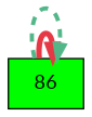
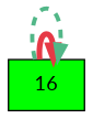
  digraph {
    rankdir=LR
    fontname=Lato
    edge [fontname=Lato]
-   n1 [fillcolor="#00fe00" label=86 shape=box style=filled fontname=Lato]
+   n1 [fillcolor="#00fe00" label=16 shape=box style=filled fontname=Lato]
    n1 -> n1 [color="#e63946" penwidth=4.00]
    n1 -> n1 [color="#52b788" penwidth=3.00 style=dashed]
  }
